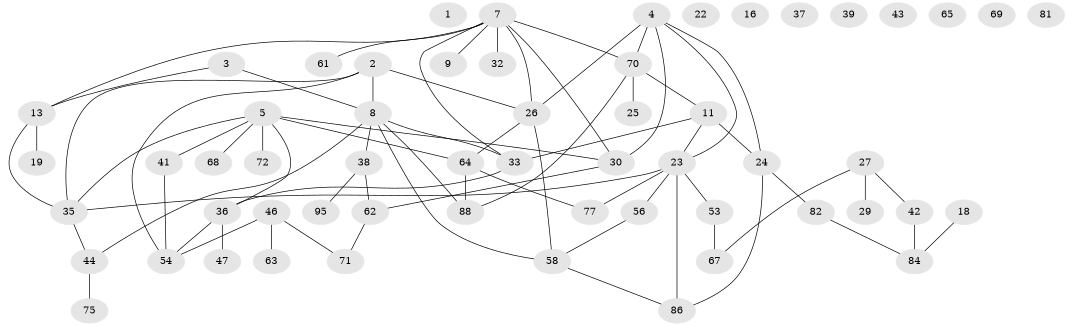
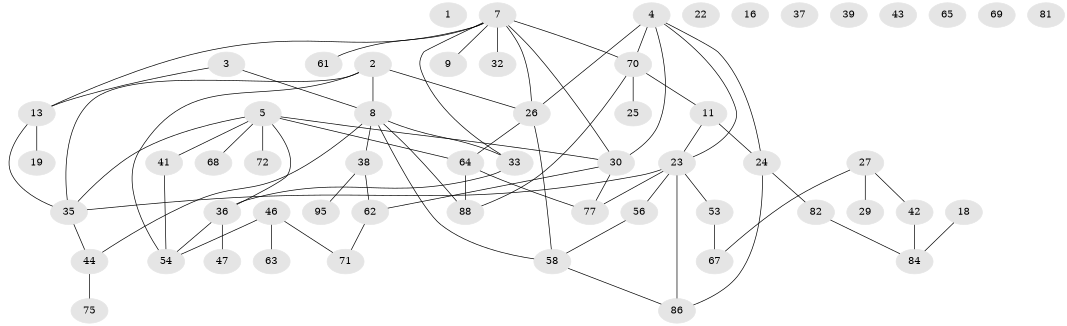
  graph {
    node [color=gray90 style=filled]
    1
    2 [super="+17+40"]
    8 [super="+15+45+85"]
    26 [super="+50+52"]
    35 [super="+60+78+91"]
    54
    33 [super="+70"]
    38 [super="+51"]
    44
    58
    88
    64
    3 [super="+59"]
    13 [super="+28+89"]
    19
    4 [super="+6+22+55"]
    n17 [label=70 super="+80+93"]
    23 [super="+34+49"]
    24 [super="+83+90"]
    30 [super="+96"]
    11 [super="+57+74"]
    25
    53
    56
    77
    86
    82
    62
    5 [super="+14+66+73"]
    36 [super="+87"]
    41
    68
    72
    47
    7 [super="+21+31+76+92"]
    9 [super="+20"]
    32
    61
    95
    75
    n41 [label=22]
    16
    18 [super="+94"]
    84
    67
    27 [super="+48+79"]
    29
    42
    71
    37
    39
    43
    46
    63
    65
    69
    81
    2 -- 8
    2 -- 26
    2 -- 35
    2 -- 54
    8 -- 33
    8 -- 38
    8 -- 44
    8 -- 58 [weight=2]
    8 -- 88
    26 -- 58
    26 -- 64
    35 -- 44
    33 -- 36
    38 -- 62
    38 -- 95
    44 -- 75
    58 -- 86
    64 -- 88
    64 -- 77
    3 -- 8
    3 -- 13
    13 -- 35
    13 -- 19
    4 -- 26 [weight=2]
    4 -- n17
    4 -- 23
    4 -- 24
    4 -- 30
    n17 -- 88
    n17 -- 11
    n17 -- 25
    23 -- 35
    23 -- 53
    23 -- 56
    23 -- 77
    23 -- 86
    24 -- 86
    24 -- 82
+   30 -- 77
    30 -- 62
-   11 -- 33
    11 -- 23
    11 -- 24
    53 -- 67
    56 -- 58
    82 -- 84
    62 -- 71
    5 -- 35
    5 -- 64
    5 -- 30
    5 -- 36
    5 -- 41
    5 -- 68
    5 -- 72
    36 -- 54
    36 -- 47
    41 -- 54
    7 -- 26 [weight=2]
    7 -- 33
    7 -- 13
    7 -- n17
    7 -- 30
    7 -- 9
    7 -- 32
    7 -- 61
    18 -- 84
    27 -- 67
    27 -- 29
    27 -- 42
    42 -- 84
    46 -- 54
    46 -- 71
    46 -- 63
  }
